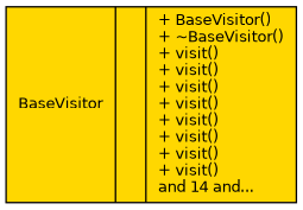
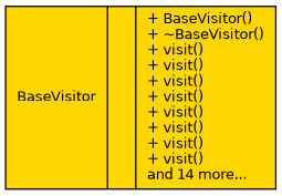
  digraph {
    rankdir=LR
-   n1 [color=black fillcolor=gold fontcolor=black fontname=Helvetica fontsize=10 height=0.2 label="{BaseVisitor\n||+ BaseVisitor()\l+ ~BaseVisitor()\l+ visit()\l+ visit()\l+ visit()\l+ visit()\l+ visit()\l+ visit()\l+ visit()\l+ visit()\land 14 and...\l}" shape=record style=filled width=0.4]
+   n1 [color=black fillcolor=gold fontcolor=black fontname=Helvetica fontsize=10 height=0.2 label="{BaseVisitor\n||+ BaseVisitor()\l+ ~BaseVisitor()\l+ visit()\l+ visit()\l+ visit()\l+ visit()\l+ visit()\l+ visit()\l+ visit()\l+ visit()\land 14 more...\l}" shape=record style=filled width=0.4]
  }
